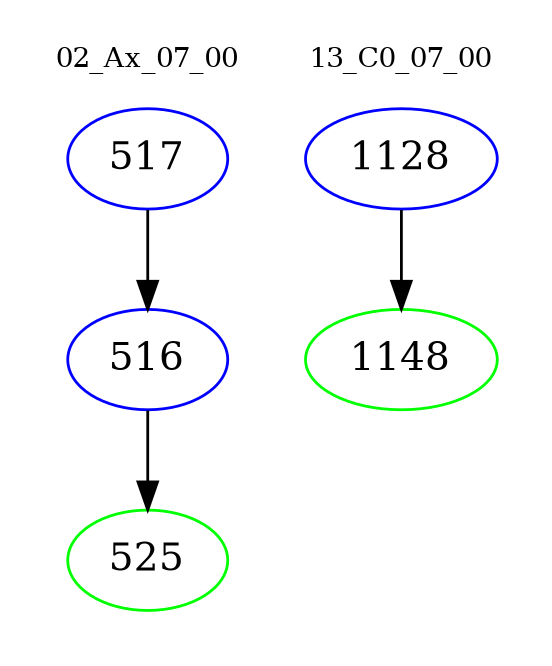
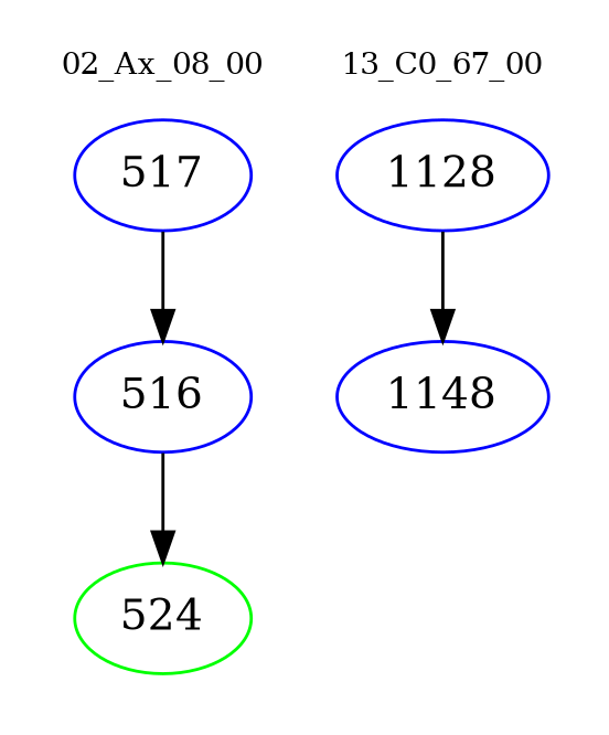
  digraph {
    node [color=blue]
    edge [color=black]
    n1 [label=517]
    n2 [label=516]
-   n3 [color=green label=525]
+   n3 [color=green label=524]
    n4 [label=1128]
-   n5 [color=green label=1148]
+   n5 [label=1148]
    subgraph cluster_1 {
      color=white
      fontsize=10
-     label="02_Ax_07_00"
+     label="02_Ax_08_00"
      n1
      n2
      n3
    }
    subgraph cluster_2 {
      color=white
      fontsize=10
-     label="13_C0_07_00"
+     label="13_C0_67_00"
      n4
      n5
    }
    n1 -> n2
    n2 -> n3
    n4 -> n5
  }
